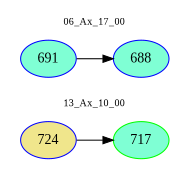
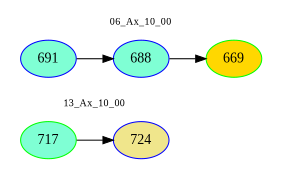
  digraph {
    fontname="Liberation Serif"
    rankdir=LR
    node [color=blue fillcolor=aquamarine fontname="Liberation Serif" style=filled]
    edge [color=black fontname="Liberation Serif"]
    n1 [color=green label=717]
    n2 [fillcolor=khaki label=724]
    n3 [label=691]
    n4 [label=688]
+   n5 [color=green fillcolor=gold label=669]
    subgraph cluster_1 {
      color=white
      fontsize=10
      label="13_Ax_10_00"
      n1
      n2
    }
    subgraph cluster_2 {
      color=white
      fontsize=10
-     label="06_Ax_17_00"
+     label="06_Ax_10_00"
      n3
      n4
+     n5
    }
-   n2 -> n1
+   n1 -> n2
    n3 -> n4
+   n4 -> n5
  }
